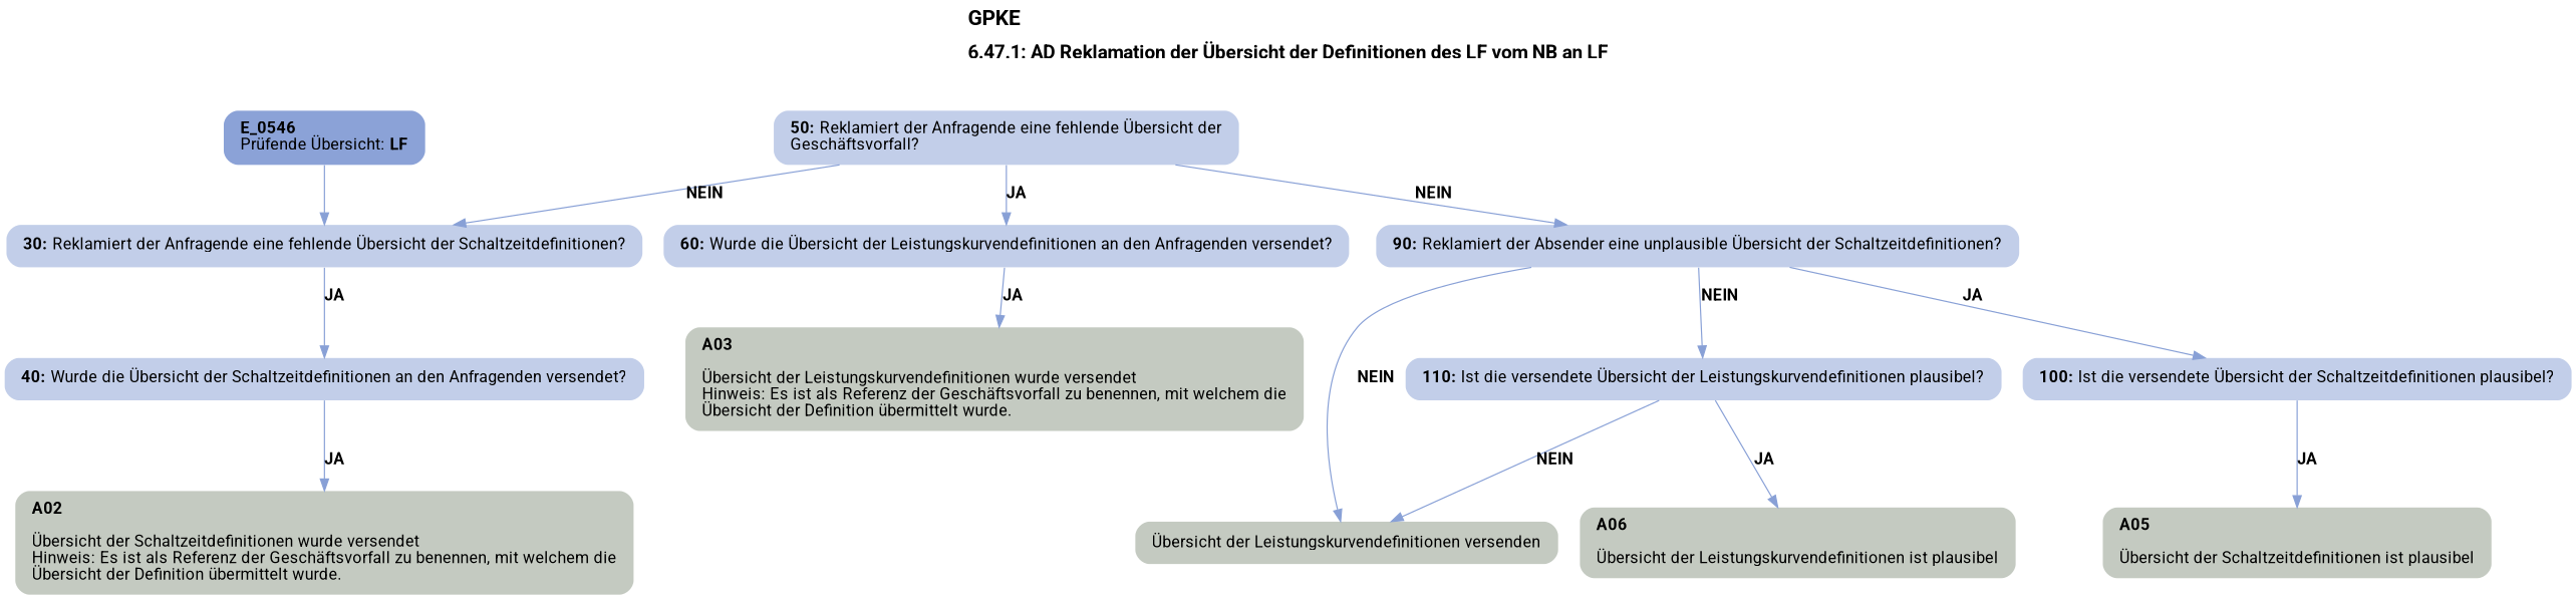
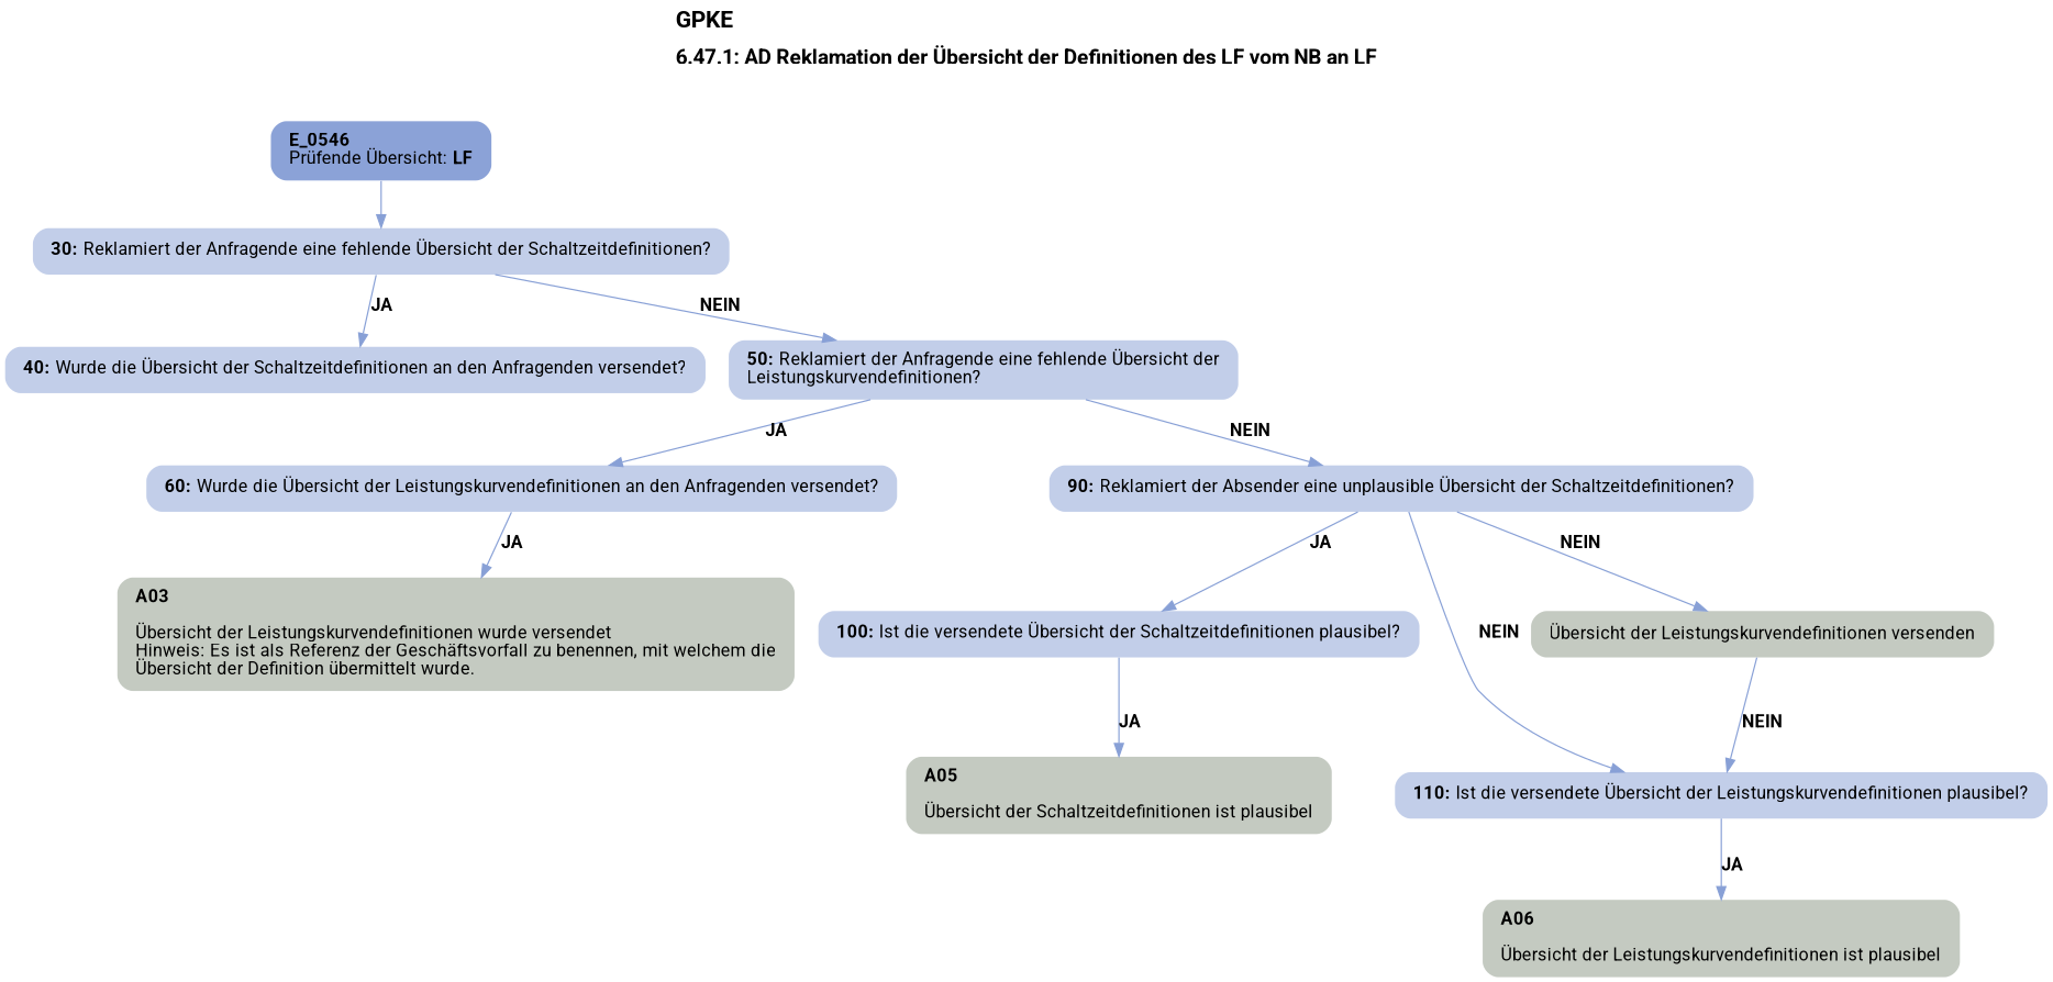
  digraph {
    concentrate=true
    fontname="Roboto, sans-serif"
    fontsize=12
    label=<<B><FONT POINT-SIZE="18">GPKE</FONT></B><BR align="left"/><BR/><B><FONT POINT-SIZE="16">6.47.1: AD Reklamation der Übersicht der Definitionen des LF vom NB an LF</FONT></B><BR align="left"/><BR/><BR/><BR/>>
    labelloc=t
    pack=true
    packmode=array
    rankdir=TB
    node [fillcolor="#c2cee9" fontname="Roboto, sans-serif" margin="0.2,0.12" penwidth=0.0 shape=box style="filled,rounded"]
    edge [color="#88a0d6" fontname="Roboto, sans-serif"]
    n1 [fillcolor="#8ba2d7" label=<<B>E_0546</B><BR align="left"/><FONT>Prüfende Übersicht: <B>LF</B></FONT><BR align="center"/>>]
    n2 [label=<<B>30: </B>Reklamiert der Anfragende eine fehlende Übersicht der Schaltzeitdefinitionen?<BR align="left"/>>]
    n3 [label=<<B>40: </B>Wurde die Übersicht der Schaltzeitdefinitionen an den Anfragenden versendet?<BR align="left"/>>]
-   n4 [label=<<B>50: </B>Reklamiert der Anfragende eine fehlende Übersicht der<BR align="left"/>Geschäftsvorfall?<BR align="left"/>>]
-   n5 [fillcolor="#c4cac1" label=<<B>A02</B><BR align="left"/><BR align="left"/><FONT>Übersicht der Schaltzeitdefinitionen wurde versendet<BR align="left"/>Hinweis: Es ist als Referenz der Geschäftsvorfall zu benennen, mit welchem die<BR align="left"/>Übersicht der Definition übermittelt wurde.<BR align="left"/></FONT>>]
+   n4 [label=<<B>50: </B>Reklamiert der Anfragende eine fehlende Übersicht der<BR align="left"/>Leistungskurvendefinitionen?<BR align="left"/>>]
    n6 [label=<<B>60: </B>Wurde die Übersicht der Leistungskurvendefinitionen an den Anfragenden versendet?<BR align="left"/>>]
    n7 [label=<<B>90: </B>Reklamiert der Absender eine unplausible Übersicht der Schaltzeitdefinitionen?<BR align="left"/>>]
    n8 [fillcolor="#c4cac1" label=<<B>A03</B><BR align="left"/><BR align="left"/><FONT>Übersicht der Leistungskurvendefinitionen wurde versendet<BR align="left"/>Hinweis: Es ist als Referenz der Geschäftsvorfall zu benennen, mit welchem die<BR align="left"/>Übersicht der Definition übermittelt wurde.<BR align="left"/></FONT>>]
    n9 [fillcolor="#c4cac1" label=<<FONT>Übersicht der Leistungskurvendefinitionen versenden<BR align="left"/></FONT>>]
    n10 [label=<<B>100: </B>Ist die versendete Übersicht der Schaltzeitdefinitionen plausibel?<BR align="left"/>>]
    n11 [label=<<B>110: </B>Ist die versendete Übersicht der Leistungskurvendefinitionen plausibel?<BR align="left"/>>]
    n12 [fillcolor="#c4cac1" label=<<B>A05</B><BR align="left"/><BR align="left"/><FONT>Übersicht der Schaltzeitdefinitionen ist plausibel<BR align="left"/></FONT>>]
    n13 [fillcolor="#c4cac1" label=<<B>A06</B><BR align="left"/><BR align="left"/><FONT>Übersicht der Leistungskurvendefinitionen ist plausibel<BR align="left"/></FONT>>]
    n1 -> n2 [fontname=""]
    n2 -> n3 [label=<<B>JA</B>>]
-   n4 -> n2 [label=<<B>NEIN</B>>]
-   n3 -> n5 [label=<<B>JA</B>>]
+   n2 -> n4 [label=<<B>NEIN</B>>]
    n4 -> n6 [label=<<B>JA</B>>]
    n4 -> n7 [label=<<B>NEIN</B>>]
    n6 -> n8 [label=<<B>JA</B>>]
    n7 -> n9 [label=<<B>NEIN</B>>]
    n7 -> n10 [label=<<B>JA</B>>]
    n7 -> n11 [label=<<B>NEIN</B>>]
    n10 -> n12 [label=<<B>JA</B>>]
-   n11 -> n9 [label=<<B>NEIN</B>>]
+   n9 -> n11 [label=<<B>NEIN</B>>]
    n11 -> n13 [label=<<B>JA</B>>]
  }
